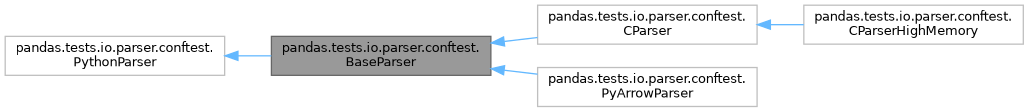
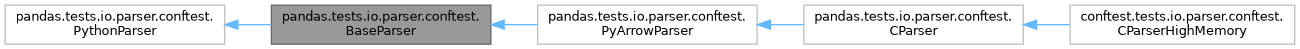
  digraph {
    rankdir=LR
    node [color=grey75 fillcolor=white fontname=Helvetica fontsize=10 shape=box style=filled]
    edge [color=steelblue1 dir=back fontname=Helvetica fontsize=10 labelfontname=Helvetica labelfontsize=10 style=solid]
    n1 [color=gray40 fillcolor=grey60 fontcolor=black height=0.2 label="pandas.tests.io.parser.conftest.\lBaseParser" width=0.4]
    n2 [height=0.2 label="pandas.tests.io.parser.conftest.\lCParser" width=0.4]
    n3 [height=0.2 label="pandas.tests.io.parser.conftest.\lPyArrowParser" width=0.4]
-   n4 [height=0.2 label="pandas.tests.io.parser.conftest.\lCParserHighMemory" width=0.4]
+   n4 [height=0.2 label="conftest.tests.io.parser.conftest.\lCParserHighMemory" width=0.4]
    n5 [height=0.2 label="pandas.tests.io.parser.conftest.\lPythonParser" width=0.4]
-   n1 -> n2
+   n3 -> n2
    n1 -> n3
    n2 -> n4
    n5 -> n1
  }
